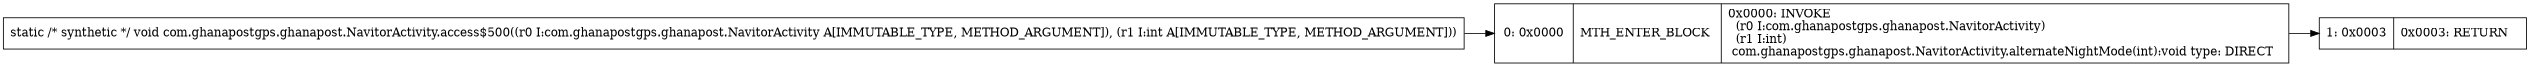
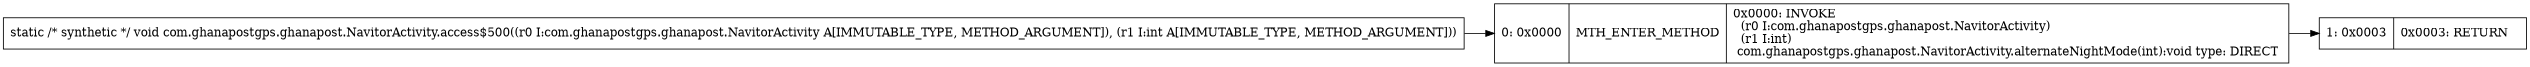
  digraph {
    rankdir=LR
    node [shape=record]
-   n1 [label="{0\:\ 0x0000|MTH_ENTER_BLOCK\l|0x0000: INVOKE  \l  (r0 I:com.ghanapostgps.ghanapost.NavitorActivity)\l  (r1 I:int)\l com.ghanapostgps.ghanapost.NavitorActivity.alternateNightMode(int):void type: DIRECT \l}"]
+   n1 [label="{0\:\ 0x0000|MTH_ENTER_METHOD\l|0x0000: INVOKE  \l  (r0 I:com.ghanapostgps.ghanapost.NavitorActivity)\l  (r1 I:int)\l com.ghanapostgps.ghanapost.NavitorActivity.alternateNightMode(int):void type: DIRECT \l}"]
    n2 [label="{1\:\ 0x0003|0x0003: RETURN   \l}"]
    n3 [label="{static \/* synthetic *\/ void com.ghanapostgps.ghanapost.NavitorActivity.access$500((r0 I:com.ghanapostgps.ghanapost.NavitorActivity A[IMMUTABLE_TYPE, METHOD_ARGUMENT]), (r1 I:int A[IMMUTABLE_TYPE, METHOD_ARGUMENT])) }"]
    n1 -> n2
    n3 -> n1
  }
